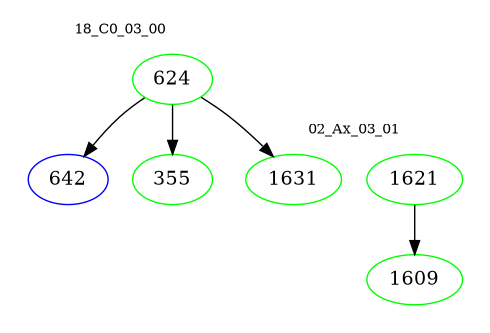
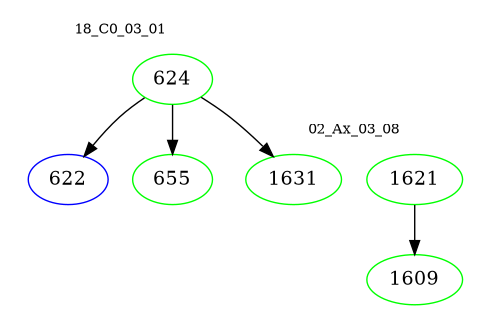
  digraph {
    node [color=green]
    edge [color=black]
    n1 [label=1621]
    n2 [label=1609]
    n3 [label=1631]
    n4 [label=624]
-   n5 [color=blue label=642]
-   n6 [label=355]
+   n5 [color=blue label=622]
+   n6 [label=655]
    subgraph cluster_1 {
      color=white
      fontsize=10
-     label="02_Ax_03_01"
+     label="02_Ax_03_08"
      n1
      n2
      n3
    }
    subgraph cluster_2 {
      color=white
      fontsize=10
-     label="18_C0_03_00"
+     label="18_C0_03_01"
      n4
      n5
      n6
    }
    n1 -> n2
    n4 -> n3
    n4 -> n5
    n4 -> n6
  }
